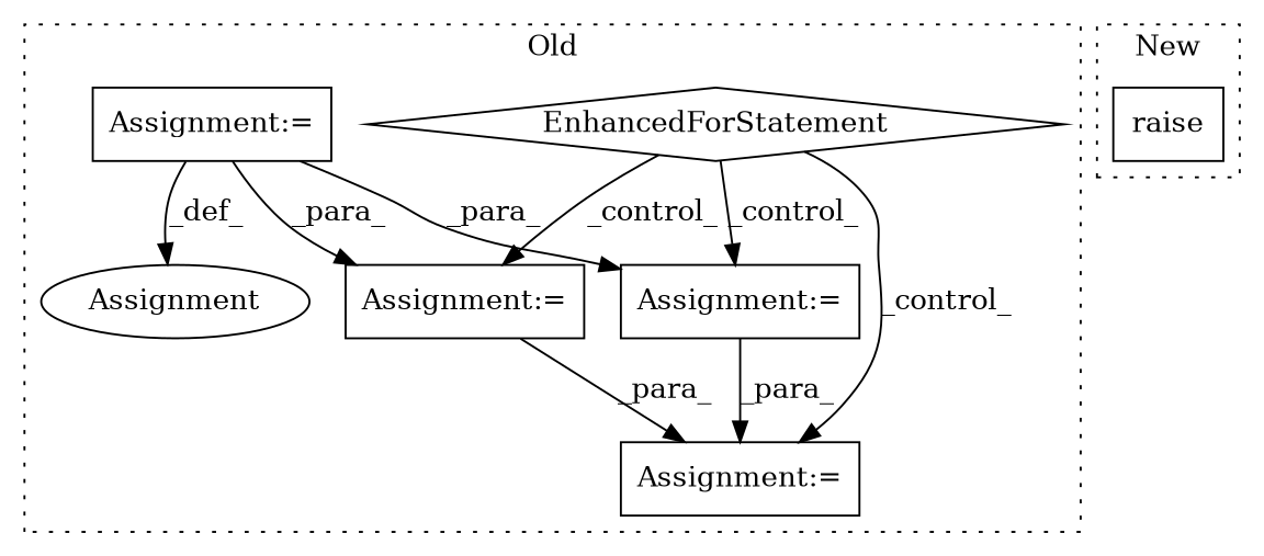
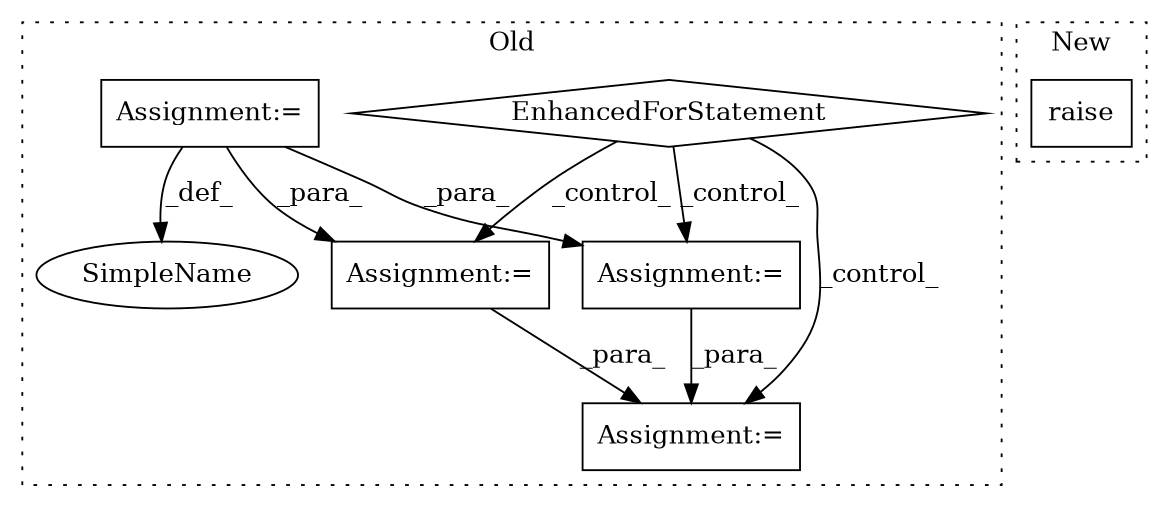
  digraph {
    node [a=7 l=7 shape=box]
    n1 [a=70 l="53,2" label=EnhancedForStatement s="750,829" shape=diamond]
    n2 [label="Assignment:=" s=737]
    n3 [l=99 label="Assignment:=" s=1252]
-   n4 [a=42 l=4 label=Assignment s=807 shape=ellipse]
+   n4 [a=42 l=4 label=SimpleName s=807 shape=ellipse]
    n5 [l="81,2" label="Assignment:=" s="877,1354"]
    n6 [l=99 label="Assignment:=" s=1068]
    n7 [a=32 label=raise s=2584]
    subgraph cluster_1 {
      label=Old
      style=dotted
      n1
      n2
      n3
      n4
      n5
      n6
    }
    subgraph cluster_2 {
      label=New
      style=dotted
      n7
    }
    n1 -> n3 [label=_control_]
    n1 -> n5 [label=_control_]
    n1 -> n6 [label=_control_]
    n2 -> n3 [label=_para_]
    n2 -> n4 [label=_def_]
    n2 -> n6 [label=_para_]
    n3 -> n5 [label=_para_]
    n6 -> n5 [label=_para_]
  }
